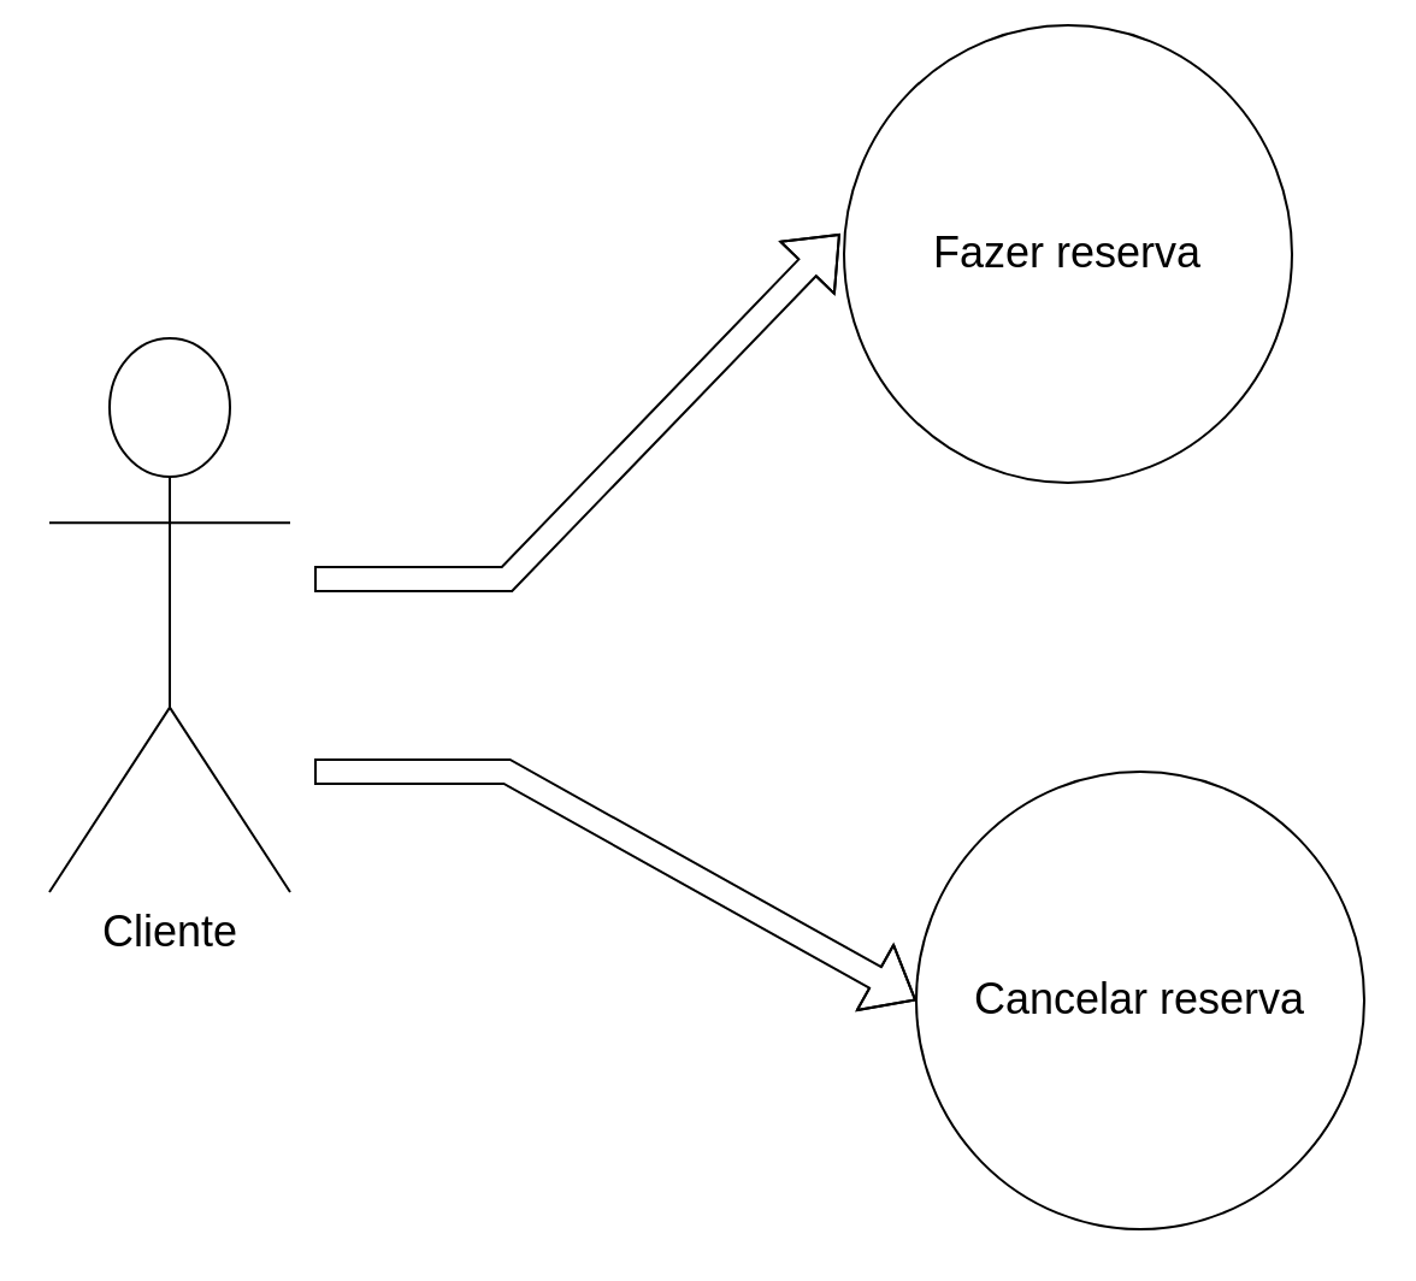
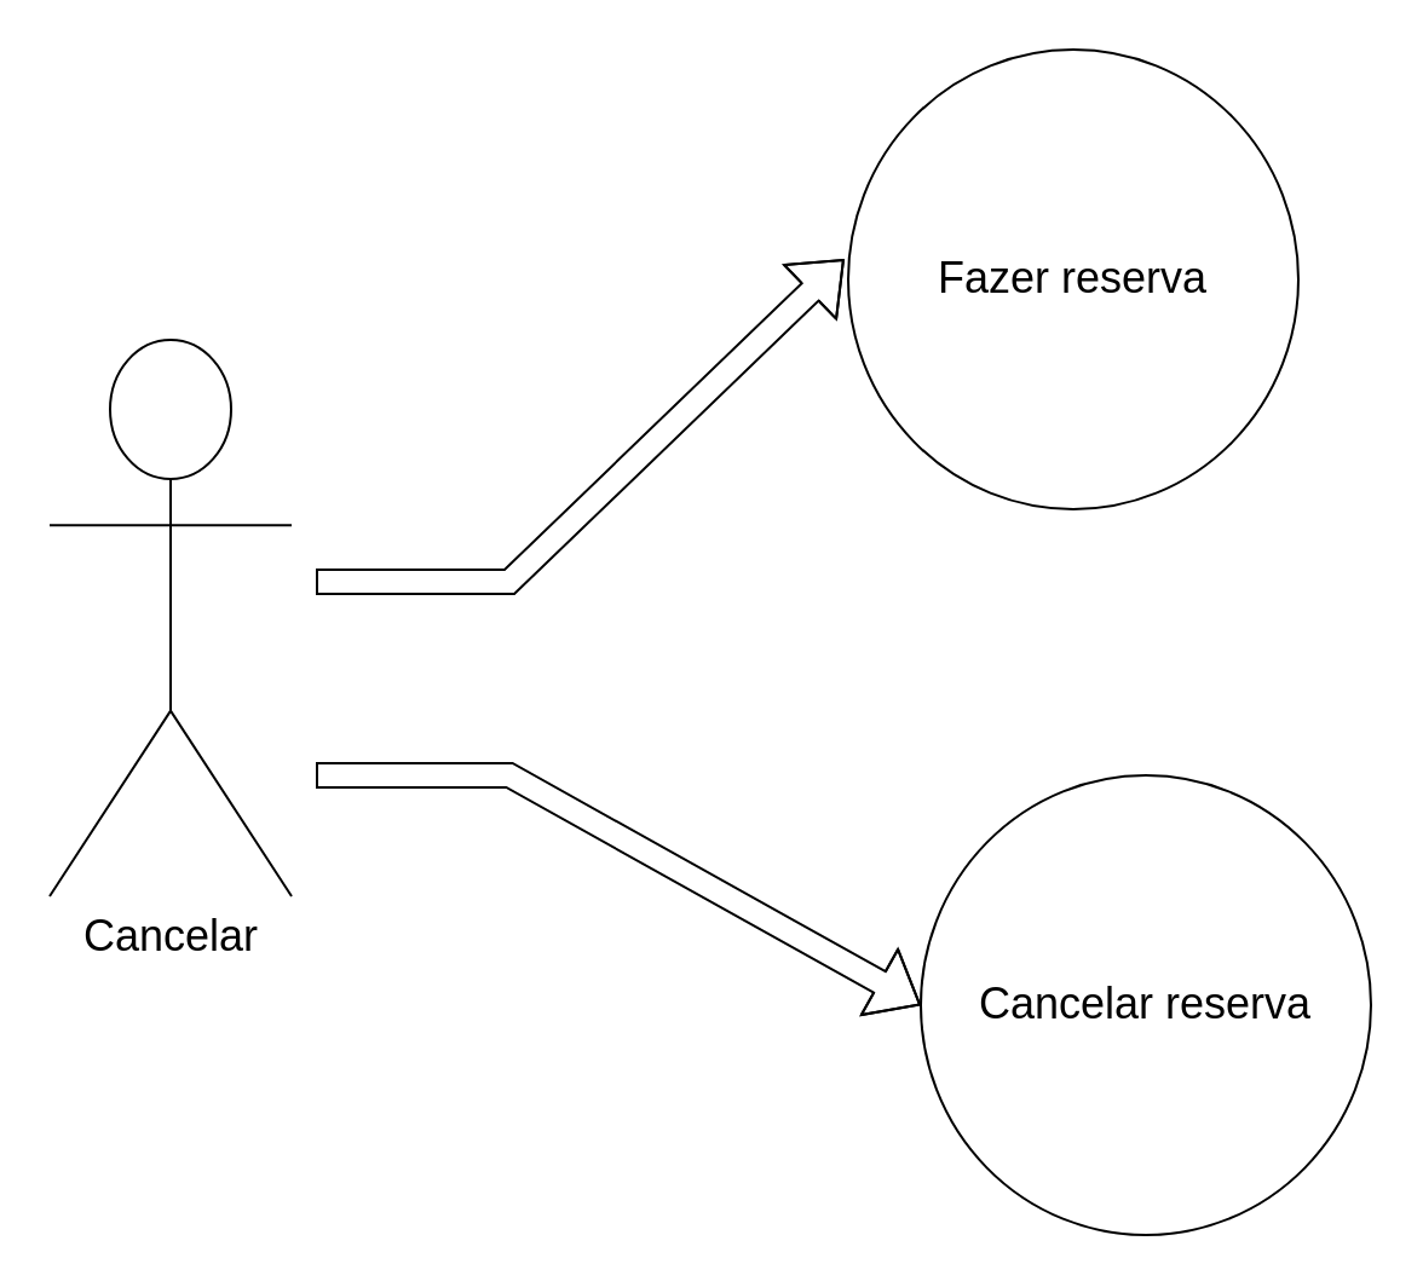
  <mxCell id="0" />
  <mxCell id="1" parent="0" />
  <mxCell id="2" value="&lt;span style=&quot;font-size: 18px;&quot;&gt;Cancelar reserva&lt;/span&gt;" style="ellipse;whiteSpace=wrap;html=1;" vertex="1" parent="1"><mxGeometry x="380" y="320" width="186" height="190" as="geometry" /></mxCell>
- <mxCell id="3" value="&lt;font style=&quot;font-size: 18px;&quot;&gt;Cliente&lt;/font&gt;" style="shape=umlActor;verticalLabelPosition=bottom;verticalAlign=top;html=1;outlineConnect=0;" vertex="1" parent="1"><mxGeometry x="20" y="140" width="100" height="230" as="geometry" /></mxCell>
- <mxCell id="4" value="&lt;span style=&quot;font-size: 18px;&quot;&gt;Fazer reserva&lt;/span&gt;" style="ellipse;whiteSpace=wrap;html=1;" vertex="1" parent="1"><mxGeometry x="350" y="10" width="186" height="190" as="geometry" /></mxCell>
+ <mxCell id="3" value="&lt;font style=&quot;font-size: 18px;&quot;&gt;Cancelar&lt;/font&gt;" style="shape=umlActor;verticalLabelPosition=bottom;verticalAlign=top;html=1;outlineConnect=0;" vertex="1" parent="1"><mxGeometry x="20" y="140" width="100" height="230" as="geometry" /></mxCell>
+ <mxCell id="4" value="&lt;span style=&quot;font-size: 18px;&quot;&gt;Fazer reserva&lt;/span&gt;" style="ellipse;whiteSpace=wrap;html=1;" vertex="1" parent="1"><mxGeometry x="350" y="20" width="186" height="190" as="geometry" /></mxCell>
  <mxCell id="5" value="" style="endArrow=classic;html=1;rounded=0;shape=flexArrow;entryX=-0.009;entryY=0.456;entryDx=0;entryDy=0;entryPerimeter=0;strokeColor=default;" edge="1" parent="1" target="4"><mxGeometry width="50" height="50" relative="1" as="geometry"><mxPoint x="130" y="240" as="sourcePoint" /><mxPoint x="210" y="80" as="targetPoint" /><Array as="points"><mxPoint x="210" y="240" /></Array></mxGeometry></mxCell>
  <mxCell id="6" value="" style="endArrow=classic;html=1;rounded=0;entryX=0;entryY=0.5;entryDx=0;entryDy=0;shape=flexArrow;" edge="1" parent="1" target="2"><mxGeometry width="50" height="50" relative="1" as="geometry"><mxPoint x="130" y="320" as="sourcePoint" /><mxPoint x="220" y="320" as="targetPoint" /><Array as="points"><mxPoint x="210" y="320" /></Array></mxGeometry></mxCell>
